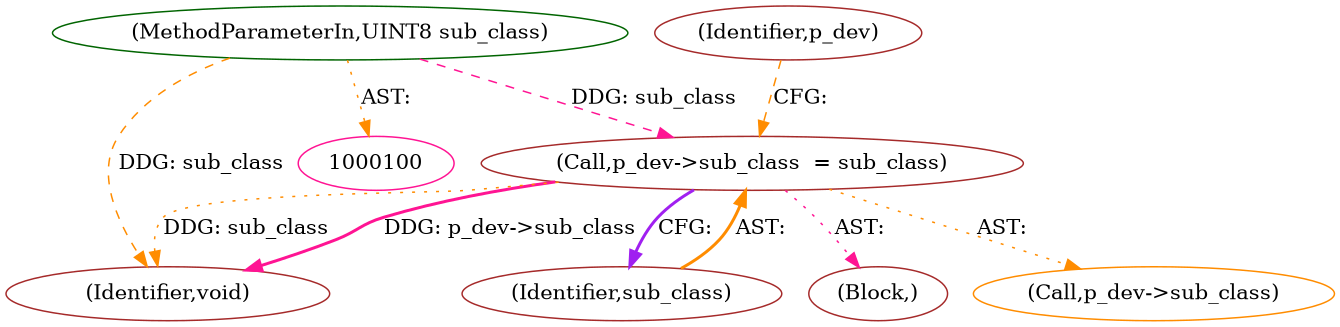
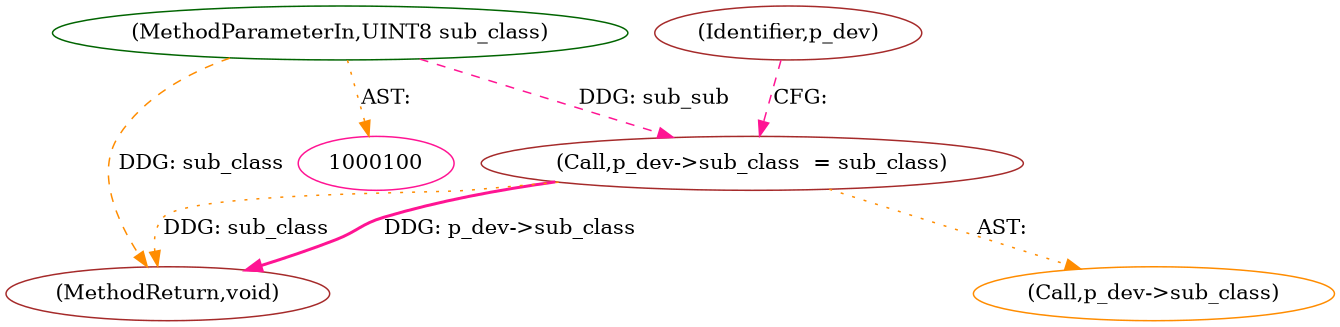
  digraph {
    node [color=brown]
    edge [color=darkorange style=dotted]
    n1 [label="(Call,p_dev->sub_class  = sub_class)"]
-   n2 [label="(Identifier,void)"]
-   n3 [label="(Identifier,sub_class)"]
-   n4 [label="(Block,)"]
+   n2 [label="(MethodReturn,void)"]
    n5 [color=darkorange label="(Call,p_dev->sub_class)"]
    n6 [color=darkgreen label="(MethodParameterIn,UINT8 sub_class)"]
    1000100 [color=deeppink]
    n8 [label="(Identifier,p_dev)"]
    n1 -> n2 [color=deeppink label="DDG: p_dev->sub_class" style=bold]
    n1 -> n2 [label="DDG: sub_class"]
-   n1 -> n3 [color=purple label="CFG: " style=bold]
-   n1 -> n4 [color=deeppink label="AST: "]
    n1 -> n5 [label="AST: "]
-   n3 -> n1 [label="AST: " style=bold]
-   n6 -> n1 [color=deeppink label="DDG: sub_class" style=dashed]
+   n6 -> n1 [color=deeppink label="DDG: sub_sub" style=dashed]
    n6 -> n2 [label="DDG: sub_class" style=dashed]
    n6 -> 1000100 [label="AST: "]
-   n8 -> n1 [label="CFG: " style=dashed]
+   n8 -> n1 [color=deeppink label="CFG: " style=dashed]
  }
